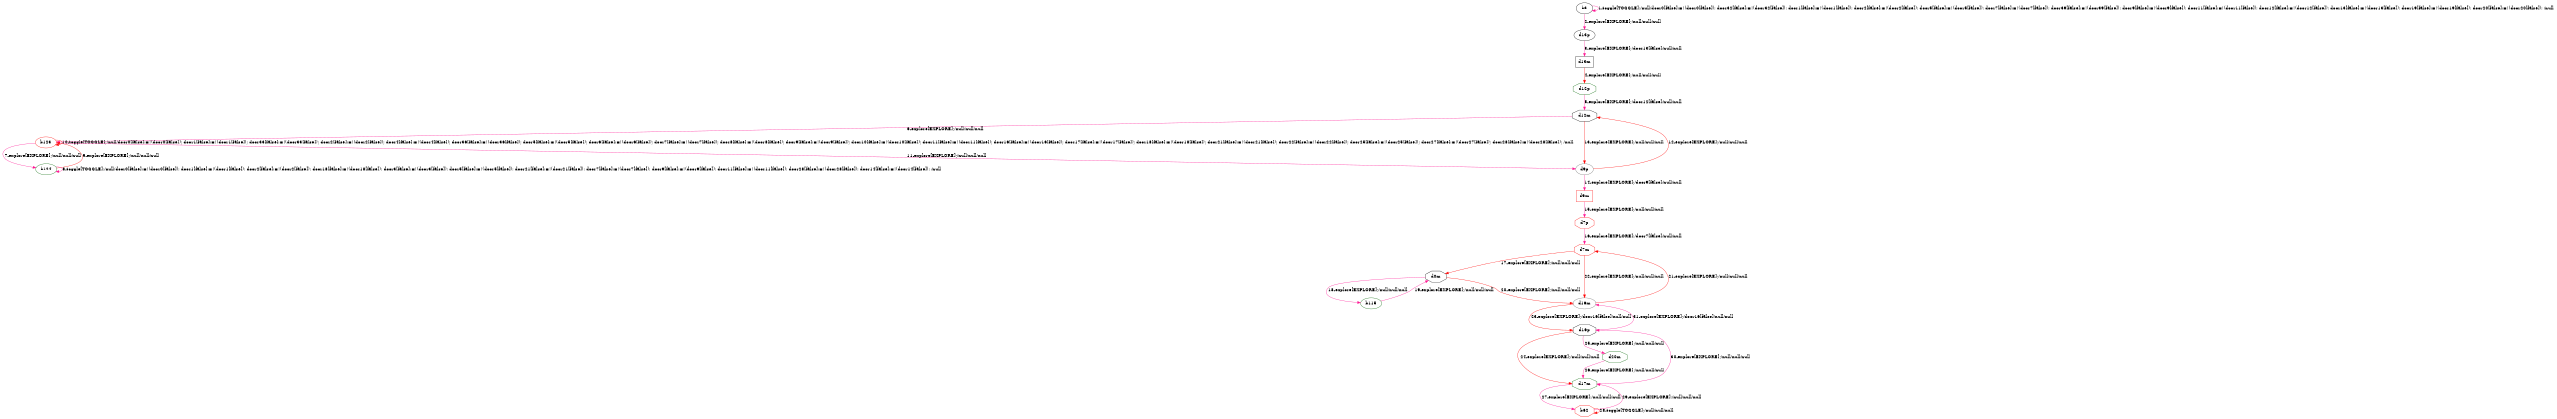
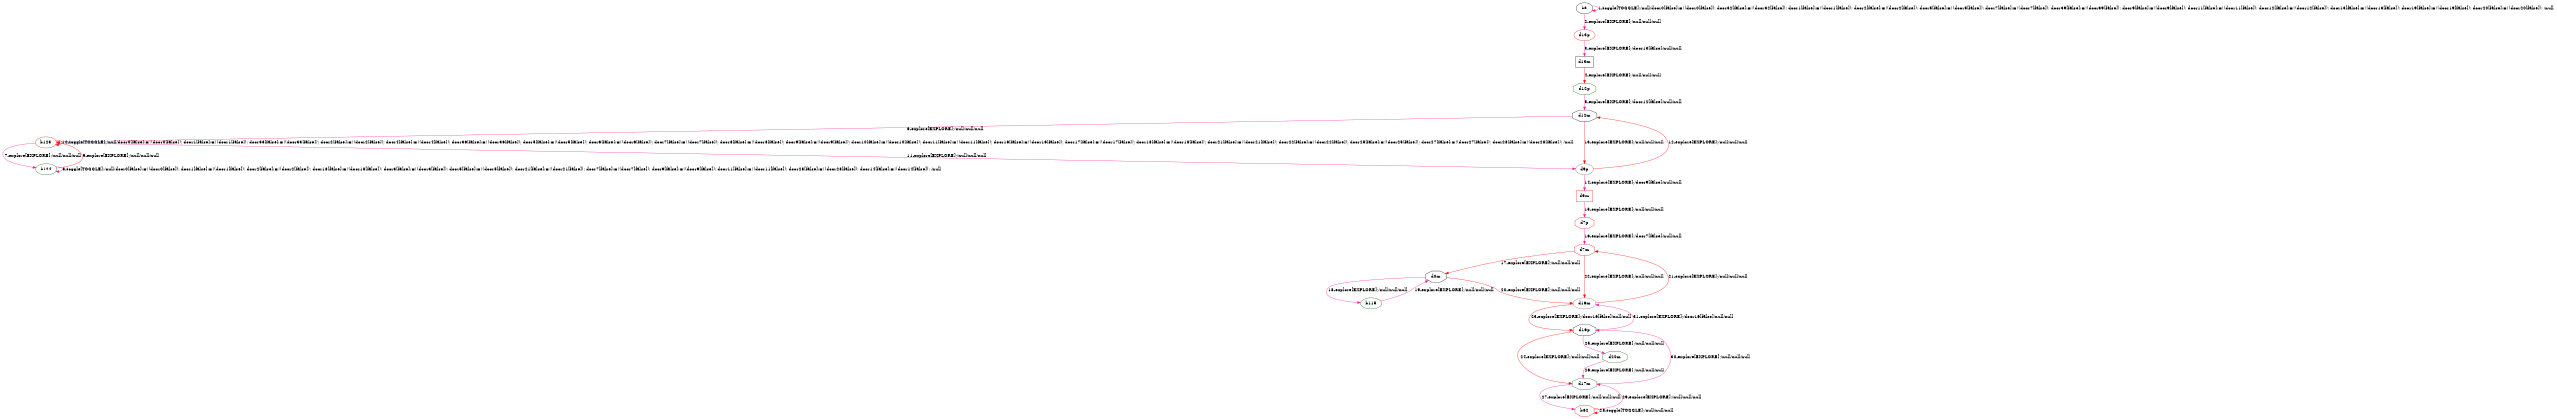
  digraph {
    node [color=black shape=octagon]
    edge [color=deeppink]
    b3 [shape=ellipse]
-   d13p [shape=ellipse]
+   d13p [color=red shape=ellipse]
    d13m [shape=box]
    d12p [color=darkgreen]
    d12m
    b123 [color=red shape=ellipse]
    d9p [color=gray40 shape=ellipse]
    b124 [color=darkgreen shape=ellipse]
    d9m [color=red shape=box]
    d7p [color=red]
    d7m [color=red]
    d0m
    d16m [color=gray40 shape=ellipse]
    b115 [color=darkgreen shape=ellipse]
    d16p
    d17m [color=darkgreen]
    d20m [color=darkgreen]
    b62 [color=red]
    b3 -> b3 [label="1-toggle[TOGGLE];/null/door0[false]:=!(door0[false]); door32[false]:=!(door32[false]); door1[false]:=!(door1[false]); door2[false]:=!(door2[false]); door5[false]:=!(door5[false]); door7[false]:=!(door7[false]); door39[false]:=!(door39[false]); door9[false]:=!(door9[false]); door11[false]:=!(door11[false]); door12[false]:=!(door12[false]); door13[false]:=!(door13[false]); door19[false]:=!(door19[false]); door20[false]:=!(door20[false]); /null"]
    b3 -> d13p [label="2-explore[EXPLORE];/null/null/null"]
    d13p -> d13m [label="3-explore[EXPLORE];/door13[false]/null/null"]
    d13m -> d12p [color=red label="4-explore[EXPLORE];/null/null/null"]
    d12p -> d12m [label="5-explore[EXPLORE];/door12[false]/null/null"]
    d12m -> b123 [label="6-explore[EXPLORE];/null/null/null"]
    d12m -> d9p [color=red label="13-explore[EXPLORE];/null/null/null"]
    b123 -> b123 [color=red label="10-toggle[TOGGLE];/null/door0[false]:=!(door0[false]); door1[false]:=!(door1[false]); door33[false]:=!(door33[false]); door2[false]:=!(door2[false]); door4[false]:=!(door4[false]); door36[false]:=!(door36[false]); door5[false]:=!(door5[false]); door6[false]:=!(door6[false]); door7[false]:=!(door7[false]); door8[false]:=!(door8[false]); door9[false]:=!(door9[false]); door10[false]:=!(door10[false]); door11[false]:=!(door11[false]); door16[false]:=!(door16[false]); door17[false]:=!(door17[false]); door18[false]:=!(door18[false]); door21[false]:=!(door21[false]); door22[false]:=!(door22[false]); door25[false]:=!(door25[false]); door27[false]:=!(door27[false]); door28[false]:=!(door28[false]); /null"]
    b123 -> d9p [label="11-explore[EXPLORE];/null/null/null"]
    b123 -> b124 [label="7-explore[EXPLORE];/null/null/null"]
    d9p -> d12m [color=red label="12-explore[EXPLORE];/null/null/null"]
    d9p -> d9m [label="14-explore[EXPLORE];/door9[false]/null/null"]
    b124 -> b123 [color=red label="9-explore[EXPLORE];/null/null/null"]
    b124 -> b124 [label="8-toggle[TOGGLE];/null/door0[false]:=!(door0[false]); door1[false]:=!(door1[false]); door2[false]:=!(door2[false]); door18[false]:=!(door18[false]); door3[false]:=!(door3[false]); door5[false]:=!(door5[false]); door21[false]:=!(door21[false]); door7[false]:=!(door7[false]); door9[false]:=!(door9[false]); door11[false]:=!(door11[false]); door28[false]:=!(door28[false]); door14[false]:=!(door14[false]); /null"]
    d9m -> d7p [label="15-explore[EXPLORE];/null/null/null"]
    d7p -> d7m [label="16-explore[EXPLORE];/door7[false]/null/null"]
    d7m -> d0m [color=red label="17-explore[EXPLORE];/null/null/null"]
    d7m -> d16m [color=red label="22-explore[EXPLORE];/null/null/null"]
    d0m -> d16m [color=red label="20-explore[EXPLORE];/null/null/null"]
    d0m -> b115 [label="18-explore[EXPLORE];/null/null/null"]
    d16m -> d7m [color=red label="21-explore[EXPLORE];/null/null/null"]
    d16m -> d16p [color=red label="23-explore[EXPLORE];/door16[false]/null/null"]
    b115 -> d0m [label="19-explore[EXPLORE];/null/null/null"]
    d16p -> d16m [label="31-explore[EXPLORE];/door16[false]/null/null"]
    d16p -> d17m [color=red label="24-explore[EXPLORE];/null/null/null"]
    d16p -> d20m [label="25-explore[EXPLORE];/null/null/null"]
    d17m -> d16p [label="30-explore[EXPLORE];/null/null/null"]
    d17m -> b62 [label="27-explore[EXPLORE];/null/null/null"]
    d20m -> d17m [label="26-explore[EXPLORE];/null/null/null"]
    b62 -> d17m [label="29-explore[EXPLORE];/null/null/null"]
    b62 -> b62 [color=red label="28-toggle[TOGGLE];/null/null/null"]
  }
